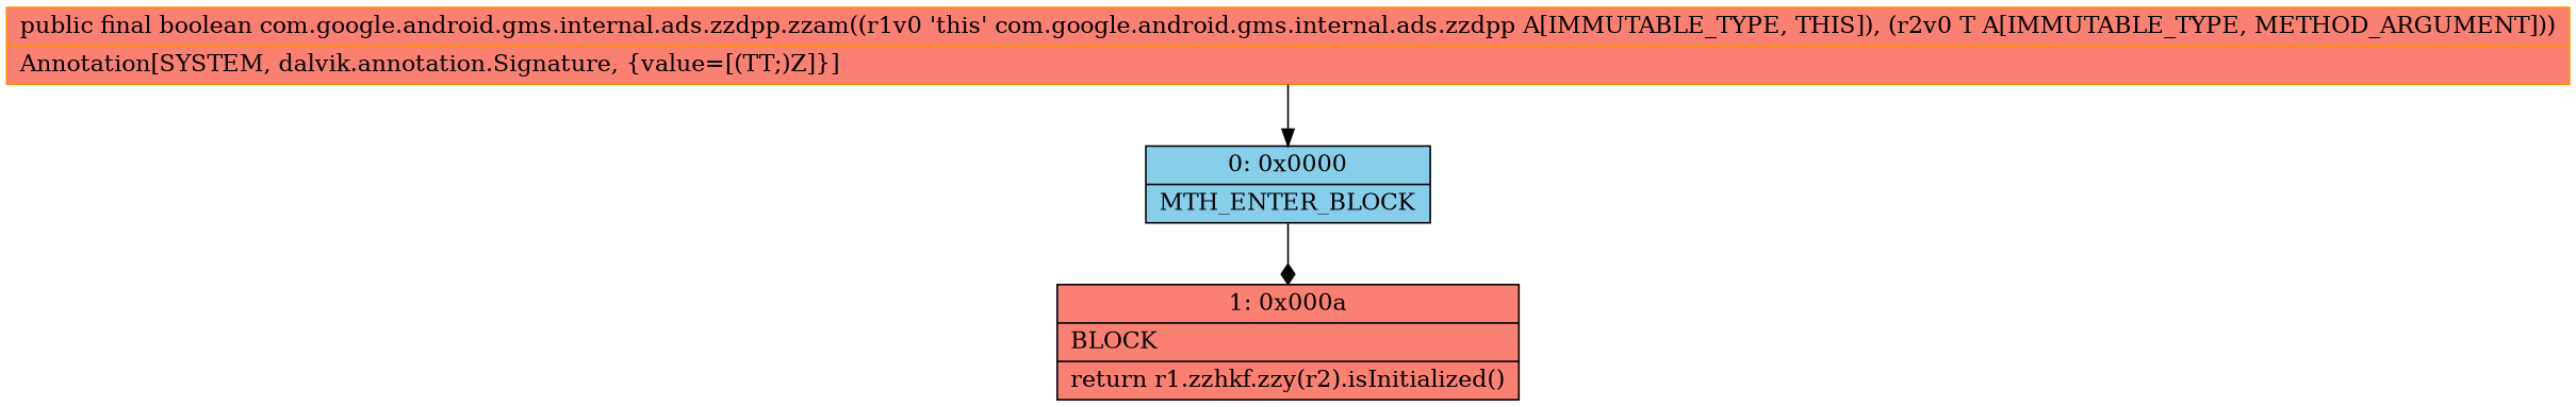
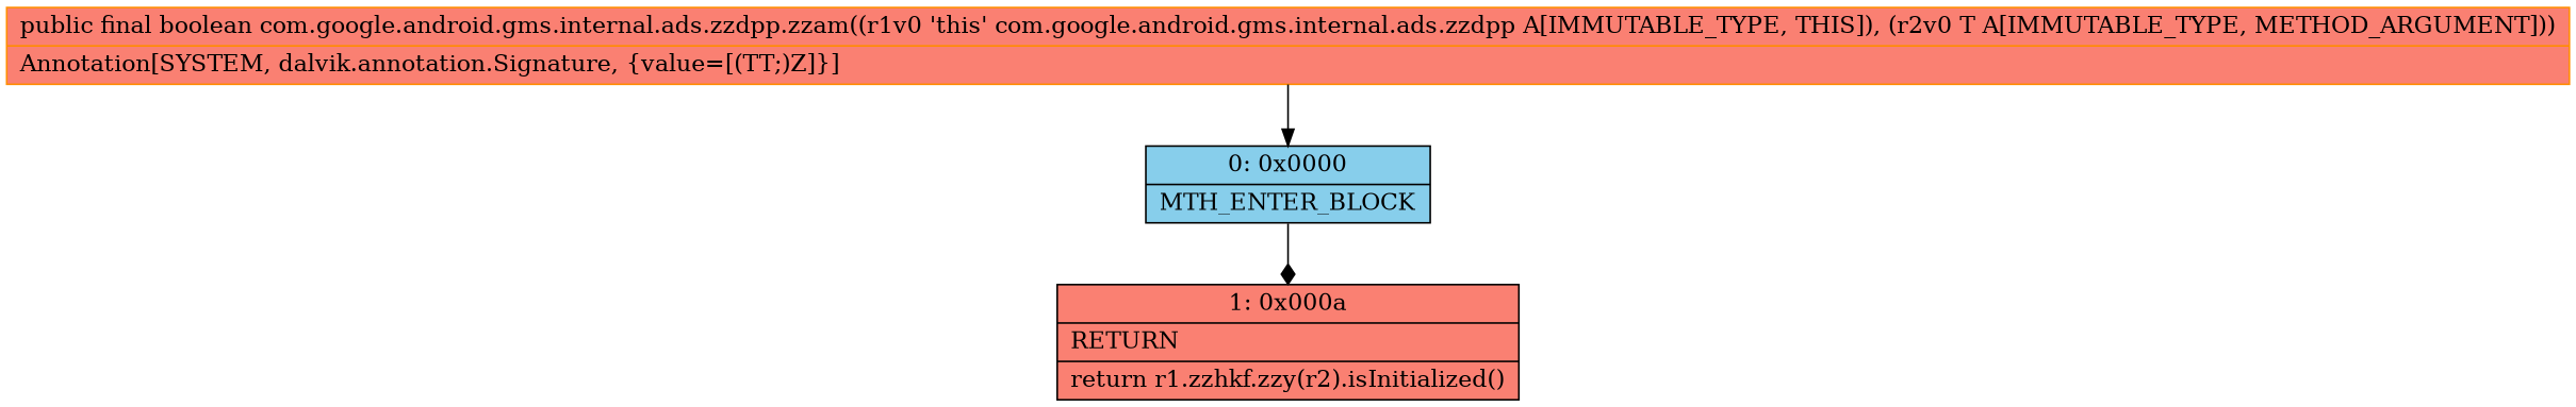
  digraph {
    node [shape=record style=filled fillcolor=salmon color=black]
    n1 [label="{0\:\ 0x0000|MTH_ENTER_BLOCK\l}" fillcolor=skyblue]
-   n2 [label="{1\:\ 0x000a|BLOCK\l|return r1.zzhkf.zzy(r2).isInitialized()\l}"]
+   n2 [label="{1\:\ 0x000a|RETURN\l|return r1.zzhkf.zzy(r2).isInitialized()\l}"]
    n3 [label="{public final boolean com.google.android.gms.internal.ads.zzdpp.zzam((r1v0 'this' com.google.android.gms.internal.ads.zzdpp A[IMMUTABLE_TYPE, THIS]), (r2v0 T A[IMMUTABLE_TYPE, METHOD_ARGUMENT]))  | Annotation[SYSTEM, dalvik.annotation.Signature, \{value=[(TT;)Z]\}]\l}" color=darkorange]
    n1 -> n2 [arrowhead=diamond]
    n3 -> n1 [arrowhead=normal]
  }
